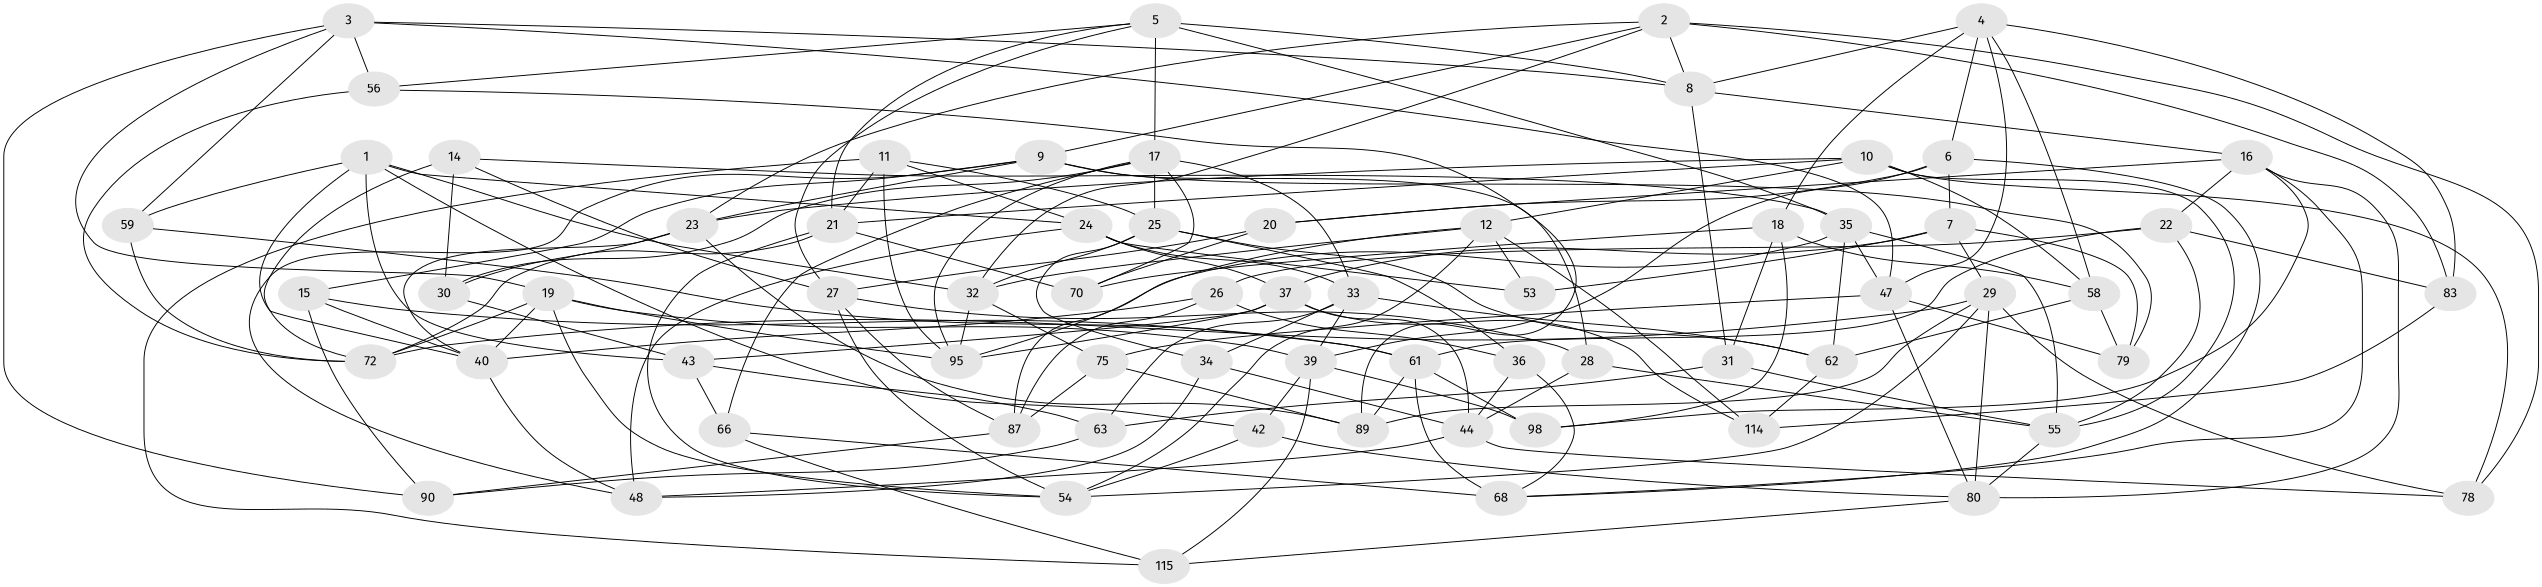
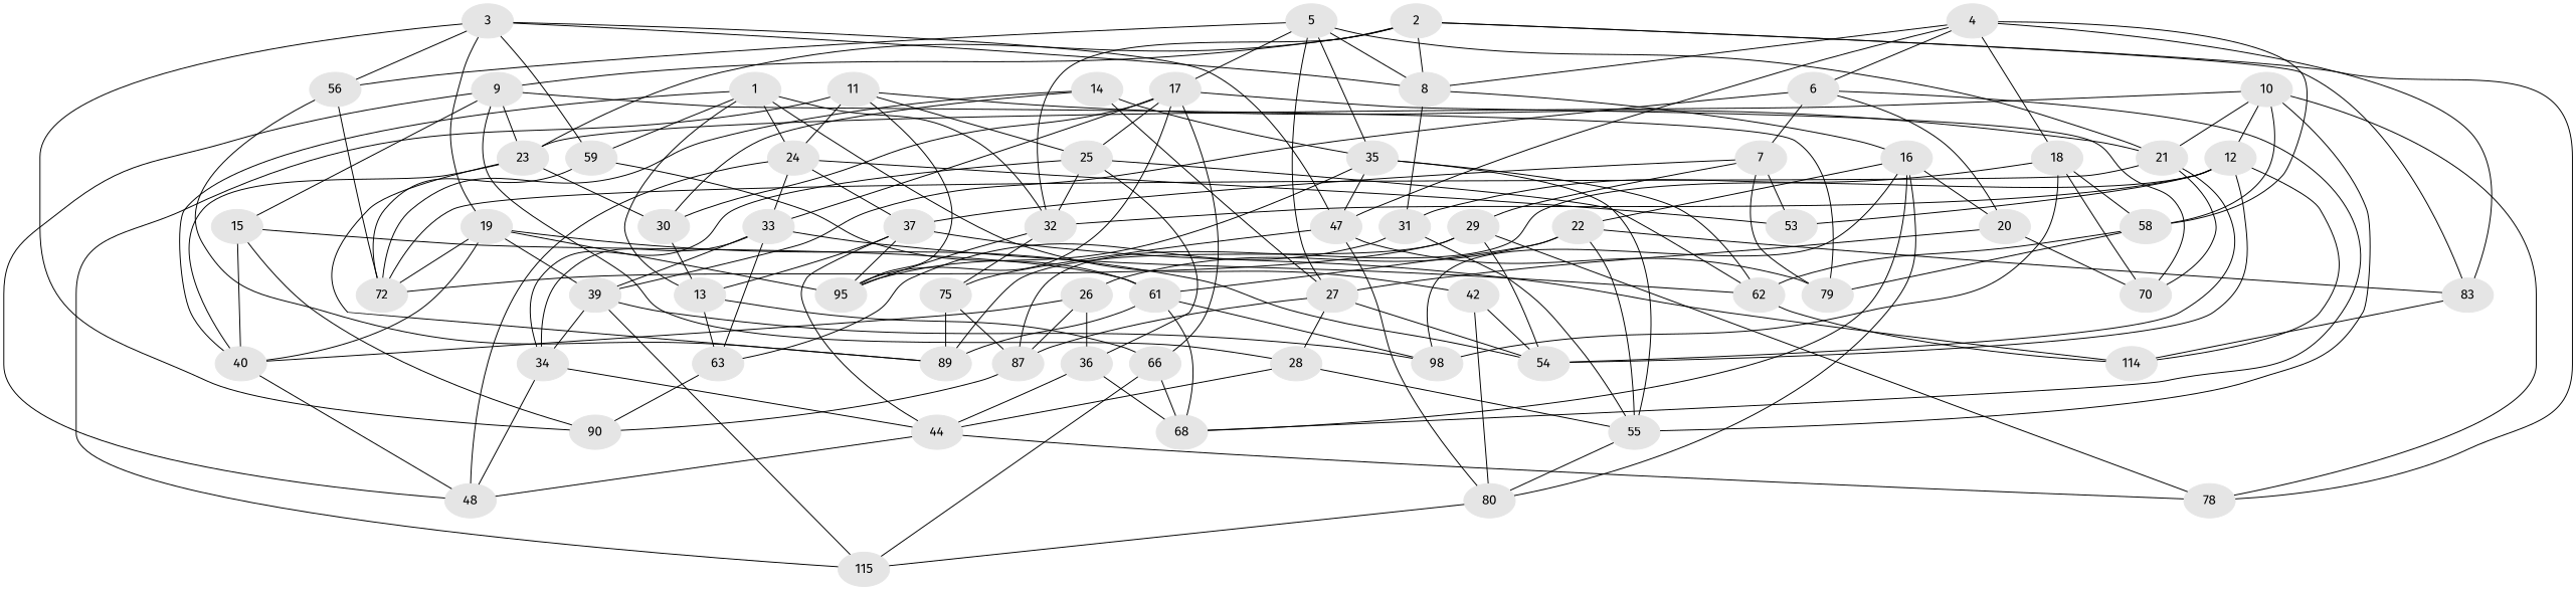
  graph {
    fontname="Fira Sans"
    node [color=gray90 fontname="Fira Sans" style=filled]
    edge [fontname="Fira Sans"]
    1 [super="+65"]
    24 [super="+107"]
    32 [super="+69"]
    40 [super="+93"]
    42
-   43 [super="+74"]
+   43 [super="+74" label=13]
    59
    37 [super="+73"]
    53
    48 [super="+76"]
    33 [super="+85"]
    95 [super="+111"]
    75
    54 [super="+64"]
    80 [super="+86"]
    66 [super="+91"]
    63
    72 [super="+77"]
    61 [super="+102"]
    2 [super="+108"]
    8 [super="+112"]
    9 [super="+94"]
    23 [super="+106"]
    78
    83
    16 [super="+45"]
    n27 [label=31]
    79
    15
    28
    89 [super="+100"]
    30
    114
    3 [super="+82"]
    19 [super="+31"]
    47 [super="+71"]
    56
    90
    39 [super="+50"]
    4 [super="+60"]
    6 [super="+110"]
    18 [super="+52"]
    58 [super="+103"]
    7 [super="+97"]
    20 [super="+67"]
    68 [super="+99"]
    70
    98
    62 [super="+105"]
    5 [super="+57"]
    17 [super="+84"]
    21 [super="+38"]
    27 [super="+51"]
    35 [super="+109"]
    25 [super="+49"]
    87 [super="+88"]
    55 [super="+104"]
    29 [super="+113"]
    115
    44 [super="+92"]
    22 [super="+46"]
    10 [super="+81"]
    12 [super="+101"]
    11 [super="+96"]
    34
    36
    14
    26
    1 -- 24
    1 -- 32
    1 -- 40
    1 -- 42
    1 -- 43
    1 -- 59
    24 -- 37
    24 -- 53
    24 -- 48
    24 -- 33
    32 -- 95
    32 -- 75
    40 -- 48
    42 -- 54
    42 -- 80
    43 -- 66 [weight=2]
    43 -- 63
    59 -- 72
    59 -- 61
    37 -- 43
    37 -- 95
    37 -- 114
    37 -- 44
    33 -- 63
    33 -- 39
    33 -- 62
    33 -- 34
    75 -- 89
    75 -- 87
    80 -- 115
    66 -- 68 [weight=2]
    66 -- 115
    63 -- 90
    61 -- 89
    61 -- 68
    61 -- 98
    2 -- 32
    2 -- 8
    2 -- 9
    2 -- 23
    2 -- 78
    2 -- 83
    8 -- 16
    8 -- n27
    9 -- 48
    9 -- 23
    9 -- 79
    9 -- 15
    9 -- 28
    23 -- 40
    23 -- 89
    23 -- 30
    83 -- 114
    16 -- 80
    16 -- 20
    16 -- 68
    16 -- 98
    16 -- 22
    n27 -- 63
    n27 -- 55
    15 -- 40
    15 -- 61
    15 -- 90
    28 -- 55
    28 -- 44
    30 -- 43
    3 -- 59
    3 -- 8
    3 -- 19
    3 -- 47
    3 -- 56
    3 -- 90
    19 -- 40
    19 -- 95
    19 -- 54
    19 -- 72
    19 -- 39
    47 -- 75
    47 -- 80
    47 -- 79
    56 -- 72
    56 -- 89
-   39 -- 42
+   39 -- 34
    39 -- 98
    39 -- 115
    4 -- 8
    4 -- 83
    4 -- 47
    4 -- 6
    4 -- 18
    4 -- 58
    6 -- 39
    6 -- 7 [weight=2]
    6 -- 20
    6 -- 68
    18 -- n27
    18 -- 58 [weight=2]
    18 -- 70
    18 -- 98
    58 -- 79
    58 -- 62
    7 -- 37
    7 -- 53
    7 -- 79
    7 -- 29
    20 -- 70
    20 -- 27
    62 -- 114
    5 -- 8
    5 -- 56
    5 -- 17
    5 -- 21
    5 -- 27
    5 -- 35
    17 -- 33
    17 -- 95
    17 -- 66
    17 -- 30
    17 -- 70
    17 -- 25
    21 -- 54
    21 -- 72
    21 -- 70
    27 -- 54
    27 -- 28
    27 -- 87
    35 -- 95
    35 -- 47
    35 -- 62
    35 -- 55
    25 -- 32
    25 -- 62
    25 -- 34
    25 -- 36
    87 -- 90
    55 -- 80
    29 -- 54
-   29 -- 80
    29 -- 72
    29 -- 78
    29 -- 89
    44 -- 48
    44 -- 78
    22 -- 61
    22 -- 83
    22 -- 55
    22 -- 26
    10 -- 23
    10 -- 78
    10 -- 58
    10 -- 21
    10 -- 55
    10 -- 12
    12 -- 32
    12 -- 53
    12 -- 54
    12 -- 114
    12 -- 87
    11 -- 24
    11 -- 95
    11 -- 21
    11 -- 25
    11 -- 115
    34 -- 48
    34 -- 44
    36 -- 68
    36 -- 44
    14 -- 72
    14 -- 30
    14 -- 27
    14 -- 35
    26 -- 40
    26 -- 87
    26 -- 36
  }
